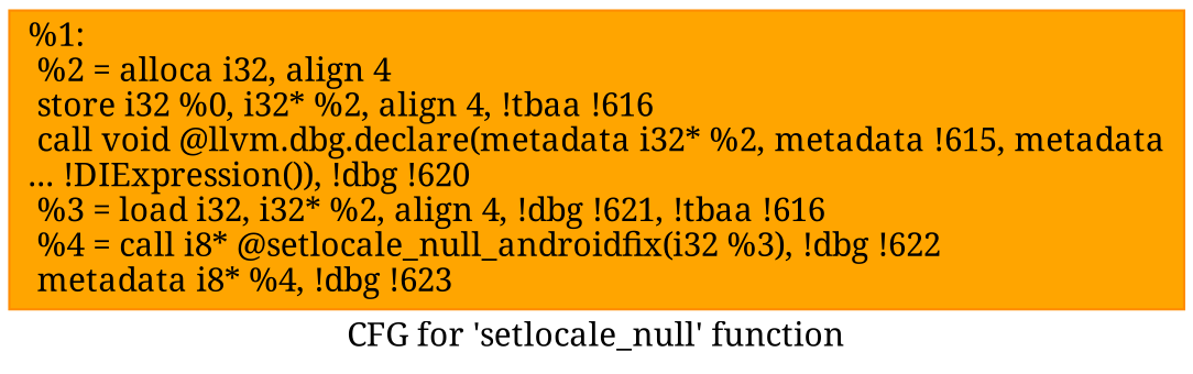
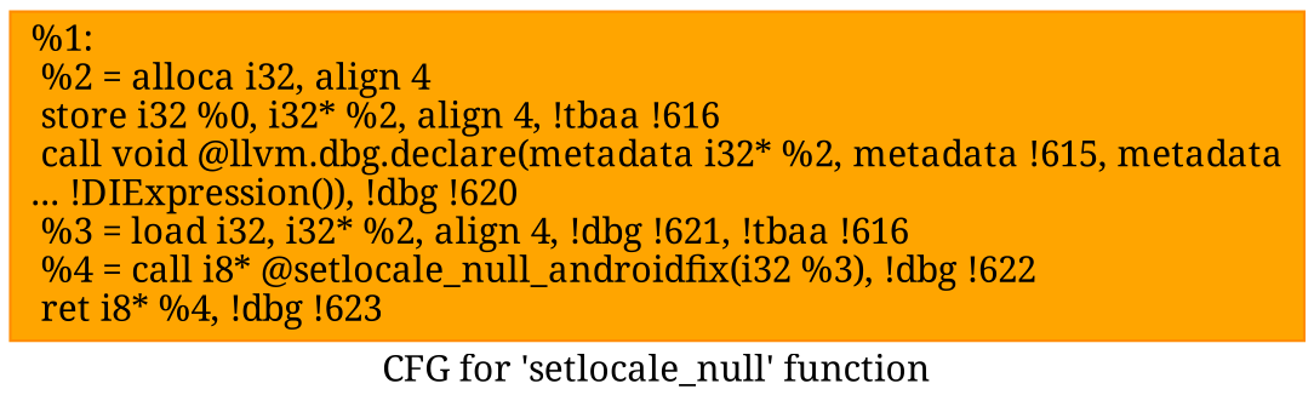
  digraph {
    label="CFG for 'setlocale_null' function"
    fontname="Noto Serif"
-   n1 [label="{%1:\l  %2 = alloca i32, align 4\l  store i32 %0, i32* %2, align 4, !tbaa !616\l  call void @llvm.dbg.declare(metadata i32* %2, metadata !615, metadata\l... !DIExpression()), !dbg !620\l  %3 = load i32, i32* %2, align 4, !dbg !621, !tbaa !616\l  %4 = call i8* @setlocale_null_androidfix(i32 %3), !dbg !622\l  metadata i8* %4, !dbg !623\l}" shape=record style=filled fillcolor=orange color=darkorange fontname="Noto Serif"]
+   n1 [label="{%1:\l  %2 = alloca i32, align 4\l  store i32 %0, i32* %2, align 4, !tbaa !616\l  call void @llvm.dbg.declare(metadata i32* %2, metadata !615, metadata\l... !DIExpression()), !dbg !620\l  %3 = load i32, i32* %2, align 4, !dbg !621, !tbaa !616\l  %4 = call i8* @setlocale_null_androidfix(i32 %3), !dbg !622\l  ret i8* %4, !dbg !623\l}" shape=record style=filled fillcolor=orange color=darkorange fontname="Noto Serif"]
  }
